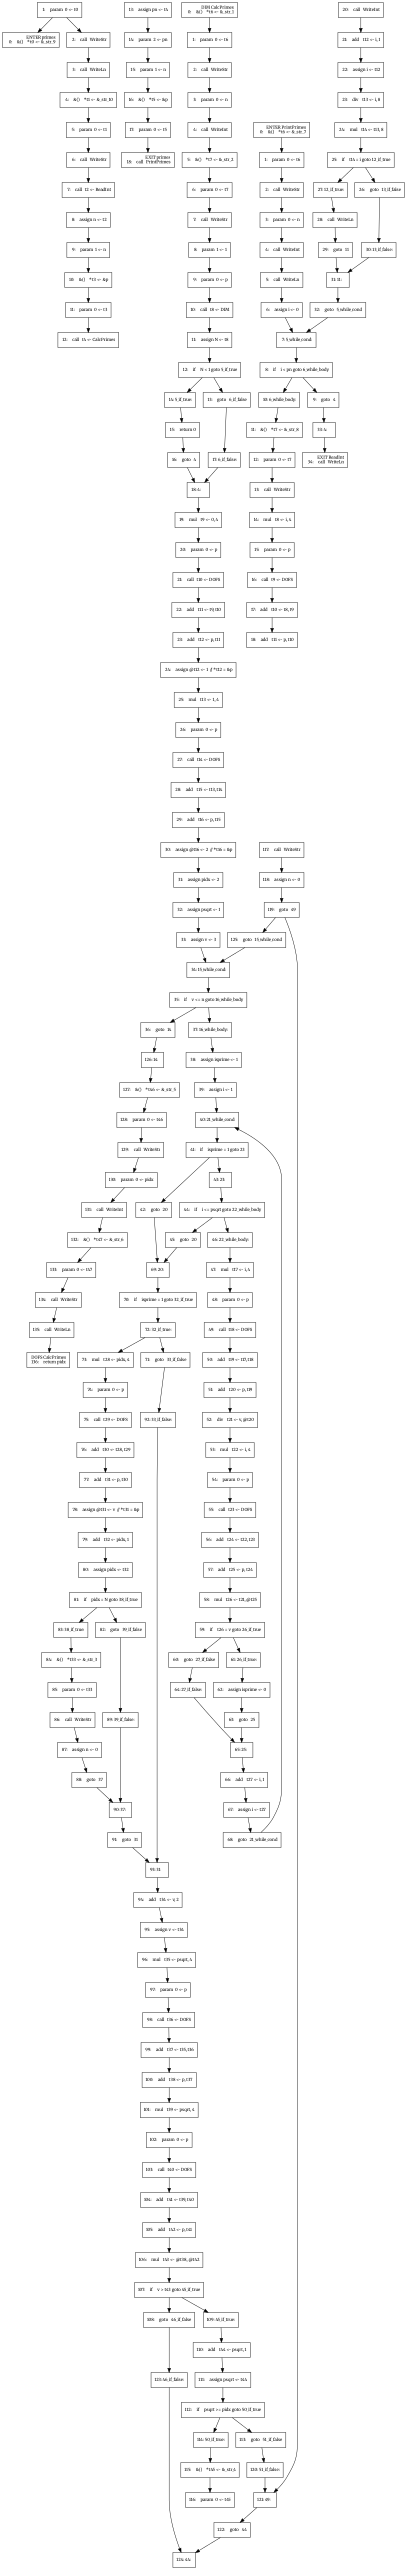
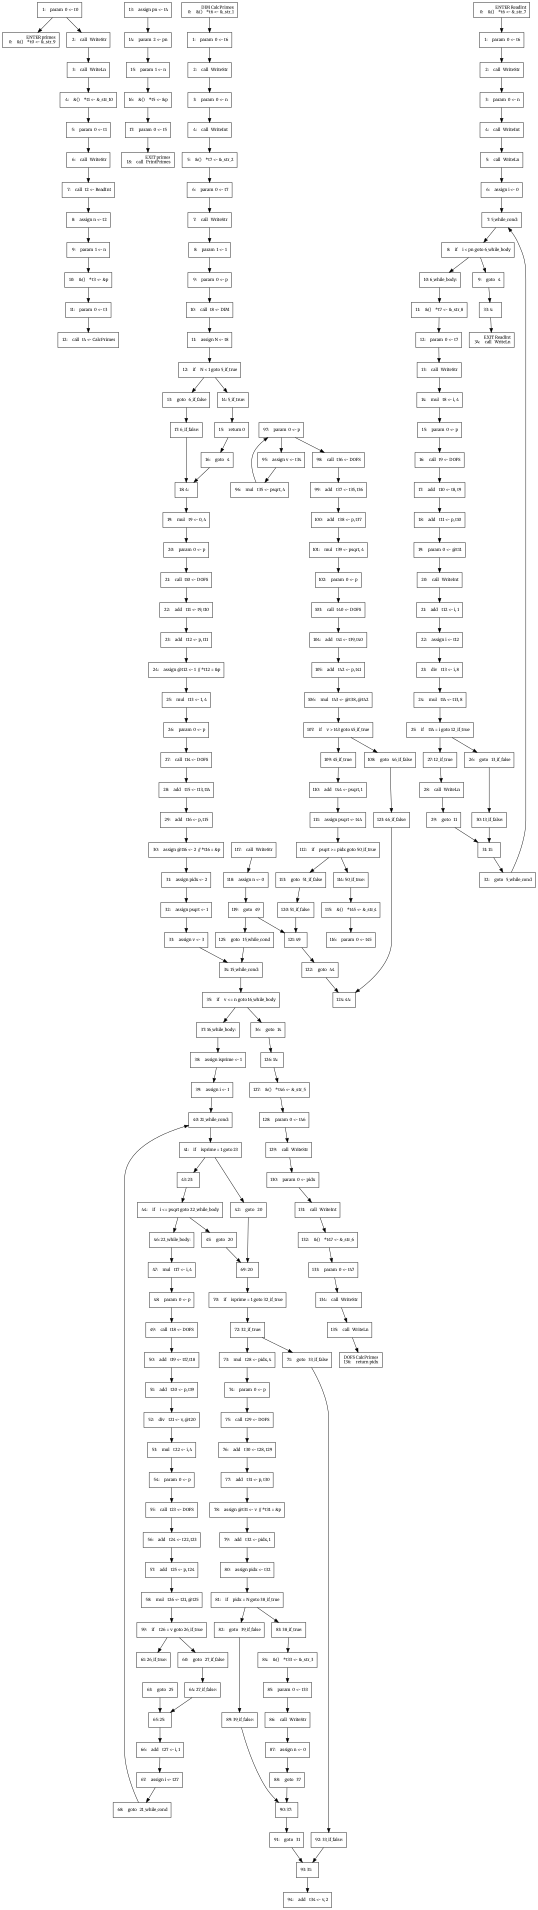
  digraph {
    fontname=Merriweather
    fontsize=10
    node [fontname=Merriweather fontsize=10 shape=box]
    edge [fontname=Merriweather fontsize=10]
    n1 [label=" ENTER primes\r   0:     &()    *t0 <- &_str_9\l"]
    n2 [label="  1:     param  0 <- t0\l"]
    n3 [label="  2:     call   WriteStr\l"]
    n4 [label="  3:     call   WriteLn\l"]
    n5 [label="  4:     &()    *t1 <- &_str_10\l"]
    n6 [label="  5:     param  0 <- t1\l"]
    n7 [label="  6:     call   WriteStr\l"]
    n8 [label="  7:     call   t2 <- ReadInt\l"]
    n9 [label="  8:     assign n <- t2\l"]
    n10 [label="  9:     param  1 <- n\l"]
    n11 [label=" 10:     &()    *t3 <- &p\l"]
    n12 [label=" 11:     param  0 <- t3\l"]
    n13 [label=" 12:     call   t4 <- CalcPrimes\l"]
    n14 [label=" 13:     assign pn <- t4\l"]
    n15 [label=" 14:     param  2 <- pn\l"]
    n16 [label=" 15:     param  1 <- n\l"]
    n17 [label=" 16:     &()    *t5 <- &p\l"]
    n18 [label=" 17:     param  0 <- t5\l"]
    n19 [label=" EXIT primes\r  18:     call   PrintPrimes\l"]
    n20 [label=" DIM CalcPrimes\r   0:     &()    *t6 <- &_str_1\l"]
    n21 [label="  1:     param  0 <- t6\l"]
    n22 [label="  2:     call   WriteStr\l"]
    n23 [label="  3:     param  0 <- n\l"]
    n24 [label="  4:     call   WriteInt\l"]
    n25 [label="  5:     &()    *t7 <- &_str_2\l"]
    n26 [label="  6:     param  0 <- t7\l"]
    n27 [label="  7:     call   WriteStr\l"]
    n28 [label="  8:     param  1 <- 1\l"]
    n29 [label="  9:     param  0 <- p\l"]
    n30 [label=" 10:     call   t8 <- DIM\l"]
    n31 [label=" 11:     assign N <- t8\l"]
    n32 [label=" 12:     if     N < 1 goto 5_if_true\l"]
    n33 [label=" 14: 5_if_true:\l"]
    n34 [label=" 13:     goto   6_if_false\l"]
    n35 [label=" 15:     return 0\l"]
    n36 [label=" 17: 6_if_false:\l"]
    n37 [label=" 16:     goto   4\l"]
    n38 [label=" 18: 4:\l"]
    n39 [label=" 19:     mul    t9 <- 0, 4\l"]
    n40 [label=" 20:     param  0 <- p\l"]
    n41 [label=" 21:     call   t10 <- DOFS\l"]
    n42 [label=" 22:     add    t11 <- t9, t10\l"]
    n43 [label=" 23:     add    t12 <- p, t11\l"]
    n44 [label=" 24:     assign @t12 <- 1  // *t12 = &p\l"]
    n45 [label=" 25:     mul    t13 <- 1, 4\l"]
    n46 [label=" 26:     param  0 <- p\l"]
    n47 [label=" 27:     call   t14 <- DOFS\l"]
    n48 [label=" 28:     add    t15 <- t13, t14\l"]
    n49 [label=" 29:     add    t16 <- p, t15\l"]
    n50 [label=" 30:     assign @t16 <- 2  // *t16 = &p\l"]
    n51 [label=" 31:     assign pidx <- 2\l"]
    n52 [label=" 32:     assign psqrt <- 1\l"]
    n53 [label=" 33:     assign v <- 3\l"]
    n54 [label=" 34: 15_while_cond:\l"]
    n55 [label=" 35:     if     v <= n goto 16_while_body\l"]
    n56 [label=" 37: 16_while_body:\l"]
    n57 [label=" 36:     goto   14\l"]
    n58 [label=" 38:     assign isprime <- 1\l"]
    n59 [label="126: 14:\l"]
    n60 [label=" 39:     assign i <- 1\l"]
    n61 [label="127:     &()    *t46 <- &_str_5\l"]
    n62 [label="128:     param  0 <- t46\l"]
    n63 [label=" 40: 21_while_cond:\l"]
    n64 [label=" 41:     if     isprime = 1 goto 23\l"]
    n65 [label=" 43: 23:\l"]
    n66 [label=" 42:     goto   20\l"]
    n67 [label=" 44:     if     i <= psqrt goto 22_while_body\l"]
    n68 [label=" 69: 20:\l"]
    n69 [label=" 46: 22_while_body:\l"]
    n70 [label=" 45:     goto   20\l"]
    n71 [label=" 70:     if     isprime = 1 goto 32_if_true\l"]
    n72 [label=" 72: 32_if_true:\l"]
    n73 [label=" 47:     mul    t17 <- i, 4\l"]
    n74 [label=" 48:     param  0 <- p\l"]
    n75 [label=" 49:     call   t18 <- DOFS\l"]
    n76 [label=" 50:     add    t19 <- t17, t18\l"]
    n77 [label=" 51:     add    t20 <- p, t19\l"]
    n78 [label=" 52:     div    t21 <- v, @t20\l"]
    n79 [label=" 53:     mul    t22 <- i, 4\l"]
    n80 [label=" 54:     param  0 <- p\l"]
    n81 [label=" 55:     call   t23 <- DOFS\l"]
    n82 [label=" 56:     add    t24 <- t22, t23\l"]
    n83 [label=" 57:     add    t25 <- p, t24\l"]
    n84 [label=" 58:     mul    t26 <- t21, @t25\l"]
    n85 [label=" 59:     if     t26 = v goto 26_if_true\l"]
    n86 [label=" 61: 26_if_true:\l"]
    n87 [label=" 60:     goto   27_if_false\l"]
-   n88 [label=" 62:     assign isprime <- 0\l"]
    n89 [label=" 64: 27_if_false:\l"]
    n90 [label=" 63:     goto   25\l"]
    n91 [label=" 65: 25:\l"]
    n92 [label=" 66:     add    t27 <- i, 1\l"]
    n93 [label=" 67:     assign i <- t27\l"]
    n94 [label=" 68:     goto   21_while_cond\l"]
    n95 [label=" 71:     goto   33_if_false\l"]
    n96 [label=" 73:     mul    t28 <- pidx, 4\l"]
    n97 [label=" 92: 33_if_false:\l"]
    n98 [label=" 74:     param  0 <- p\l"]
    n99 [label=" 93: 31:\l"]
    n100 [label=" 94:     add    t34 <- v, 2\l"]
    n101 [label=" 75:     call   t29 <- DOFS\l"]
    n102 [label=" 76:     add    t30 <- t28, t29\l"]
    n103 [label=" 77:     add    t31 <- p, t30\l"]
    n104 [label=" 78:     assign @t31 <- v  // *t31 = &p\l"]
    n105 [label=" 79:     add    t32 <- pidx, 1\l"]
    n106 [label=" 80:     assign pidx <- t32\l"]
    n107 [label=" 81:     if     pidx = N goto 38_if_true\l"]
    n108 [label=" 83: 38_if_true:\l"]
    n109 [label=" 82:     goto   39_if_false\l"]
    n110 [label=" 84:     &()    *t33 <- &_str_3\l"]
    n111 [label=" 89: 39_if_false:\l"]
    n112 [label=" 85:     param  0 <- t33\l"]
    n113 [label=" 90: 37:\l"]
    n114 [label=" 91:     goto   31\l"]
    n115 [label=" 86:     call   WriteStr\l"]
    n116 [label=" 87:     assign n <- 0\l"]
    n117 [label=" 88:     goto   37\l"]
    n118 [label=" 95:     assign v <- t34\l"]
    n119 [label=" 96:     mul    t35 <- psqrt, 4\l"]
    n120 [label=" 97:     param  0 <- p\l"]
    n121 [label=" 98:     call   t36 <- DOFS\l"]
    n122 [label=" 99:     add    t37 <- t35, t36\l"]
    n123 [label="100:     add    t38 <- p, t37\l"]
    n124 [label="101:     mul    t39 <- psqrt, 4\l"]
    n125 [label="102:     param  0 <- p\l"]
    n126 [label="103:     call   t40 <- DOFS\l"]
    n127 [label="104:     add    t41 <- t39, t40\l"]
    n128 [label="105:     add    t42 <- p, t41\l"]
    n129 [label="106:     mul    t43 <- @t38, @t42\l"]
    n130 [label="107:     if     v > t43 goto 45_if_true\l"]
    n131 [label="109: 45_if_true:\l"]
    n132 [label="108:     goto   46_if_false\l"]
    n133 [label="110:     add    t44 <- psqrt, 1\l"]
    n134 [label="123: 46_if_false:\l"]
    n135 [label="111:     assign psqrt <- t44\l"]
    n136 [label="124: 44:\l"]
    n137 [label="112:     if     psqrt >= pidx goto 50_if_true\l"]
    n138 [label="114: 50_if_true:\l"]
    n139 [label="113:     goto   51_if_false\l"]
    n140 [label="115:     &()    *t45 <- &_str_4\l"]
    n141 [label="120: 51_if_false:\l"]
    n142 [label="116:     param  0 <- t45\l"]
    n143 [label="121: 49:\l"]
    n144 [label="122:     goto   44\l"]
    n145 [label="117:     call   WriteStr\l"]
    n146 [label="118:     assign n <- 0\l"]
    n147 [label="119:     goto   49\l"]
    n148 [label="125:     goto   15_while_cond\l"]
    n149 [label="129:     call   WriteStr\l"]
    n150 [label="130:     param  0 <- pidx\l"]
    n151 [label="131:     call   WriteInt\l"]
    n152 [label="132:     &()    *t47 <- &_str_6\l"]
    n153 [label="133:     param  0 <- t47\l"]
    n154 [label="134:     call   WriteStr\l"]
    n155 [label="135:     call   WriteLn\l"]
    n156 [label=" DOFS CalcPrimes\r 136:     return pidx\l"]
-   n157 [label=" ENTER PrintPrimes\r   0:     &()    *t6 <- &_str_7\l"]
+   n157 [label=" ENTER ReadInt\r   0:     &()    *t6 <- &_str_7\l"]
    n158 [label="  1:     param  0 <- t6\l"]
    n159 [label="  2:     call   WriteStr\l"]
    n160 [label="  3:     param  0 <- n\l"]
    n161 [label="  4:     call   WriteInt\l"]
    n162 [label="  5:     call   WriteLn\l"]
    n163 [label="  6:     assign i <- 0\l"]
    n164 [label="  7: 5_while_cond:\l"]
    n165 [label="  8:     if     i < pn goto 6_while_body\l"]
    n166 [label=" 10: 6_while_body:\l"]
    n167 [label="  9:     goto   4\l"]
    n168 [label=" 11:     &()    *t7 <- &_str_8\l"]
    n169 [label=" 33: 4:\l"]
    n170 [label=" 12:     param  0 <- t7\l"]
    n171 [label=" EXIT ReadInt\r  34:     call   WriteLn\l"]
    n172 [label=" 13:     call   WriteStr\l"]
    n173 [label=" 14:     mul    t8 <- i, 4\l"]
    n174 [label=" 15:     param  0 <- p\l"]
    n175 [label=" 16:     call   t9 <- DOFS\l"]
    n176 [label=" 17:     add    t10 <- t8, t9\l"]
    n177 [label=" 18:     add    t11 <- p, t10\l"]
+   n178 [label=" 19:     param  0 <- @t11\l"]
    n179 [label=" 20:     call   WriteInt\l"]
    n180 [label=" 21:     add    t12 <- i, 1\l"]
    n181 [label=" 22:     assign i <- t12\l"]
    n182 [label=" 23:     div    t13 <- i, 8\l"]
    n183 [label=" 24:     mul    t14 <- t13, 8\l"]
    n184 [label=" 25:     if     t14 = i goto 12_if_true\l"]
    n185 [label=" 27: 12_if_true:\l"]
    n186 [label=" 26:     goto   13_if_false\l"]
    n187 [label=" 28:     call   WriteLn\l"]
    n188 [label=" 30: 13_if_false:\l"]
    n189 [label=" 29:     goto   11\l"]
    n190 [label=" 31: 11:\l"]
    n191 [label=" 32:     goto   5_while_cond\l"]
    n2 -> n1
    n2 -> n3
    n3 -> n4
    n4 -> n5
    n5 -> n6
    n6 -> n7
    n7 -> n8
    n8 -> n9
    n9 -> n10
    n10 -> n11
    n11 -> n12
    n12 -> n13
    n14 -> n15
    n15 -> n16
    n16 -> n17
    n17 -> n18
    n18 -> n19
    n20 -> n21
    n21 -> n22
    n22 -> n23
    n23 -> n24
    n24 -> n25
    n25 -> n26
    n26 -> n27
    n27 -> n28
    n28 -> n29
    n29 -> n30
    n30 -> n31
    n31 -> n32
    n32 -> n33
    n32 -> n34
    n33 -> n35
    n34 -> n36
    n35 -> n37
    n36 -> n38
    n37 -> n38
    n38 -> n39
    n39 -> n40
    n40 -> n41
    n41 -> n42
    n42 -> n43
    n43 -> n44
    n44 -> n45
    n45 -> n46
    n46 -> n47
    n47 -> n48
    n48 -> n49
    n49 -> n50
    n50 -> n51
    n51 -> n52
    n52 -> n53
    n53 -> n54
    n54 -> n55
    n55 -> n56
    n55 -> n57
    n56 -> n58
    n57 -> n59
    n58 -> n60
    n59 -> n61
    n60 -> n63
    n61 -> n62
    n62 -> n149
    n63 -> n64
    n64 -> n65
    n64 -> n66
    n65 -> n67
    n66 -> n68
    n67 -> n69
    n67 -> n70
    n68 -> n71
    n69 -> n73
    n70 -> n68
    n71 -> n72
    n72 -> n95
    n72 -> n96
    n73 -> n74
    n74 -> n75
    n75 -> n76
    n76 -> n77
    n77 -> n78
    n78 -> n79
    n79 -> n80
    n80 -> n81
    n81 -> n82
    n82 -> n83
    n83 -> n84
    n84 -> n85
    n85 -> n86
    n85 -> n87
-   n86 -> n88
    n87 -> n89
-   n88 -> n90
    n89 -> n91
    n90 -> n91
    n91 -> n92
    n92 -> n93
    n93 -> n94
    n94 -> n63
    n95 -> n97
    n96 -> n98
    n97 -> n99
    n98 -> n101
    n99 -> n100
-   n100 -> n118
+   n120 -> n118
    n101 -> n102
    n102 -> n103
    n103 -> n104
    n104 -> n105
    n105 -> n106
    n106 -> n107
    n107 -> n108
    n107 -> n109
    n108 -> n110
    n109 -> n111
    n110 -> n112
    n111 -> n113
    n112 -> n115
    n113 -> n114
    n114 -> n99
    n115 -> n116
    n116 -> n117
    n117 -> n113
    n118 -> n119
    n119 -> n120
    n120 -> n121
    n121 -> n122
    n122 -> n123
    n123 -> n124
    n124 -> n125
    n125 -> n126
    n126 -> n127
    n127 -> n128
    n128 -> n129
    n129 -> n130
    n130 -> n131
    n130 -> n132
    n131 -> n133
    n132 -> n134
    n133 -> n135
    n134 -> n136
    n135 -> n137
    n137 -> n138
    n137 -> n139
    n138 -> n140
    n139 -> n141
    n140 -> n142
    n141 -> n143
    n143 -> n144
    n144 -> n136
    n145 -> n146
    n146 -> n147
    n147 -> n143
    n147 -> n148
    n148 -> n54
    n149 -> n150
    n150 -> n151
    n151 -> n152
    n152 -> n153
    n153 -> n154
    n154 -> n155
    n155 -> n156
    n157 -> n158
    n158 -> n159
    n159 -> n160
    n160 -> n161
    n161 -> n162
    n162 -> n163
    n163 -> n164
    n164 -> n165
    n165 -> n166
    n165 -> n167
    n166 -> n168
    n167 -> n169
    n168 -> n170
    n169 -> n171
    n170 -> n172
    n172 -> n173
    n173 -> n174
    n174 -> n175
    n175 -> n176
    n176 -> n177
+   n177 -> n178
+   n178 -> n179
    n179 -> n180
    n180 -> n181
    n181 -> n182
    n182 -> n183
    n183 -> n184
    n184 -> n185
    n184 -> n186
    n185 -> n187
    n186 -> n188
    n187 -> n189
    n188 -> n190
    n189 -> n190
    n190 -> n191
    n191 -> n164
  }
